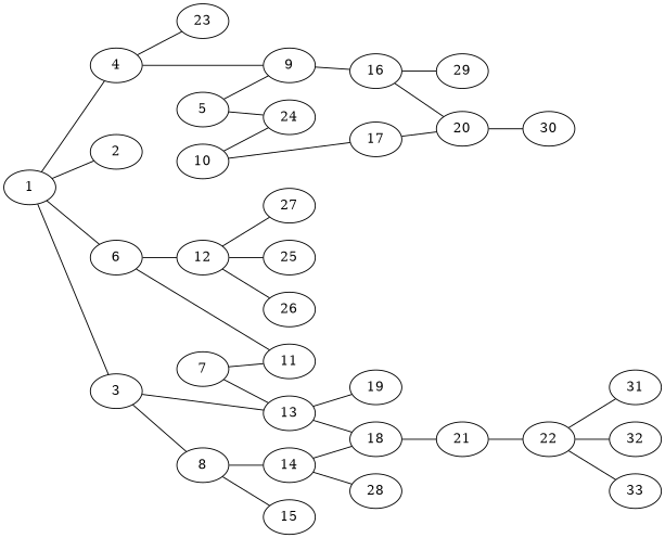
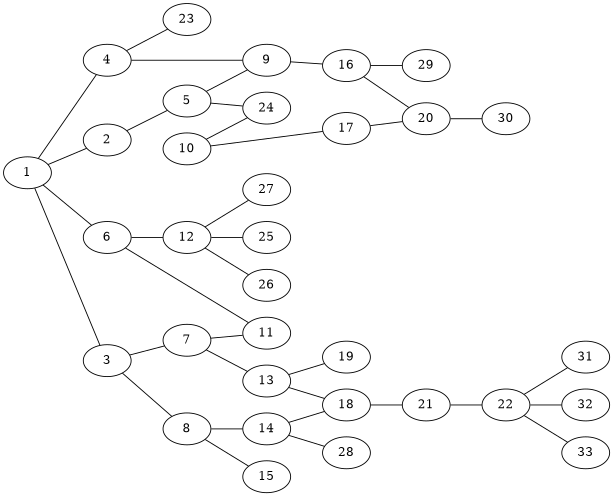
  graph {
    rankdir=LR
    node [chem=C]
    edge [valence=1]
    1
    2
    3
    4 [chem=N]
    6
    5
    7
    8
    9
    23 [chem=H]
    24 [chem=H]
    11 [chem=N]
    12
    13
    14
    15 [chem=O]
    16
    17 [chem=N]
    10
    25 [chem=H]
    26 [chem=H]
    27 [chem=H]
    18
    19 [chem=O]
    28 [chem=H]
    20
    29 [chem=H]
    21 [chem=O]
    30 [chem=H]
    22
    31 [chem=H]
    32 [chem=H]
    33 [chem=H]
    1 -- 2 [valence=2]
    1 -- 3
    1 -- 4
    1 -- 6
-   3 -- 13 [valence=2]
+   2 -- 5
+   3 -- 7 [valence=2]
    3 -- 8
    4 -- 9
    4 -- 23
    6 -- 11 [valence=2]
    6 -- 12
    5 -- 9 [valence=2]
    5 -- 24
    7 -- 11
    7 -- 13
    8 -- 14
    8 -- 15 [valence=2]
    9 -- 16
    12 -- 25
    12 -- 26
    12 -- 27
    13 -- 18
    13 -- 19 [valence=2]
    14 -- 18 [valence=2]
    14 -- 28
    16 -- 20 [valence=2]
    16 -- 29
    17 -- 20
    10 -- 24
    10 -- 17 [valence=2]
    18 -- 21
    20 -- 30
    21 -- 22
    22 -- 31
    22 -- 32
    22 -- 33
  }
